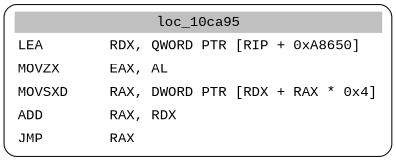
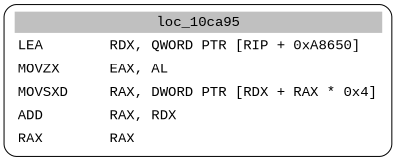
  digraph {
-   n1 [fontname="Courier New" label=<<table border="0" cellborder="0" cellpadding="3"><tr><td align="center" colspan="2" bgcolor="grey">loc_10ca95</td></tr><tr><td align="left">LEA        RDX, QWORD PTR [RIP + 0xA8650]</td></tr><tr><td align="left">MOVZX      EAX, AL</td></tr><tr><td align="left">MOVSXD     RAX, DWORD PTR [RDX + RAX * 0x4]</td></tr><tr><td align="left">ADD        RAX, RDX</td></tr><tr><td align="left">JMP        RAX</td></tr></table>> shape=Mrecord]
+   n1 [fontname="Courier New" label=<<table border="0" cellborder="0" cellpadding="3"><tr><td align="center" colspan="2" bgcolor="grey">loc_10ca95</td></tr><tr><td align="left">LEA        RDX, QWORD PTR [RIP + 0xA8650]</td></tr><tr><td align="left">MOVZX      EAX, AL</td></tr><tr><td align="left">MOVSXD     RAX, DWORD PTR [RDX + RAX * 0x4]</td></tr><tr><td align="left">ADD        RAX, RDX</td></tr><tr><td align="left">RAX        RAX</td></tr></table>> shape=Mrecord]
  }
